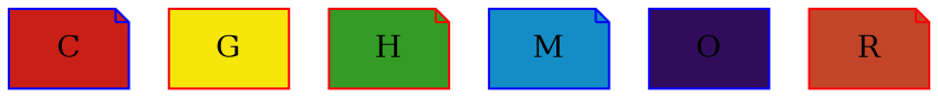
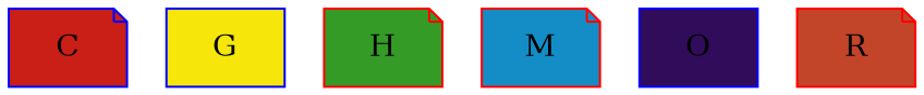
  digraph {
    node [style=filled color=blue shape=note]
    C [fillcolor="#C91F16"]
-   G [fillcolor="#F6E60A" color=red shape=box]
+   G [fillcolor="#F6E60A" shape=box]
    H [fillcolor="#349B26" color=red]
-   M [fillcolor="#148DC6"]
+   M [fillcolor="#148DC6" color=red]
    O [fillcolor="#310C5A" shape=box]
    R [fillcolor="#C2452A" color=red]
  }
